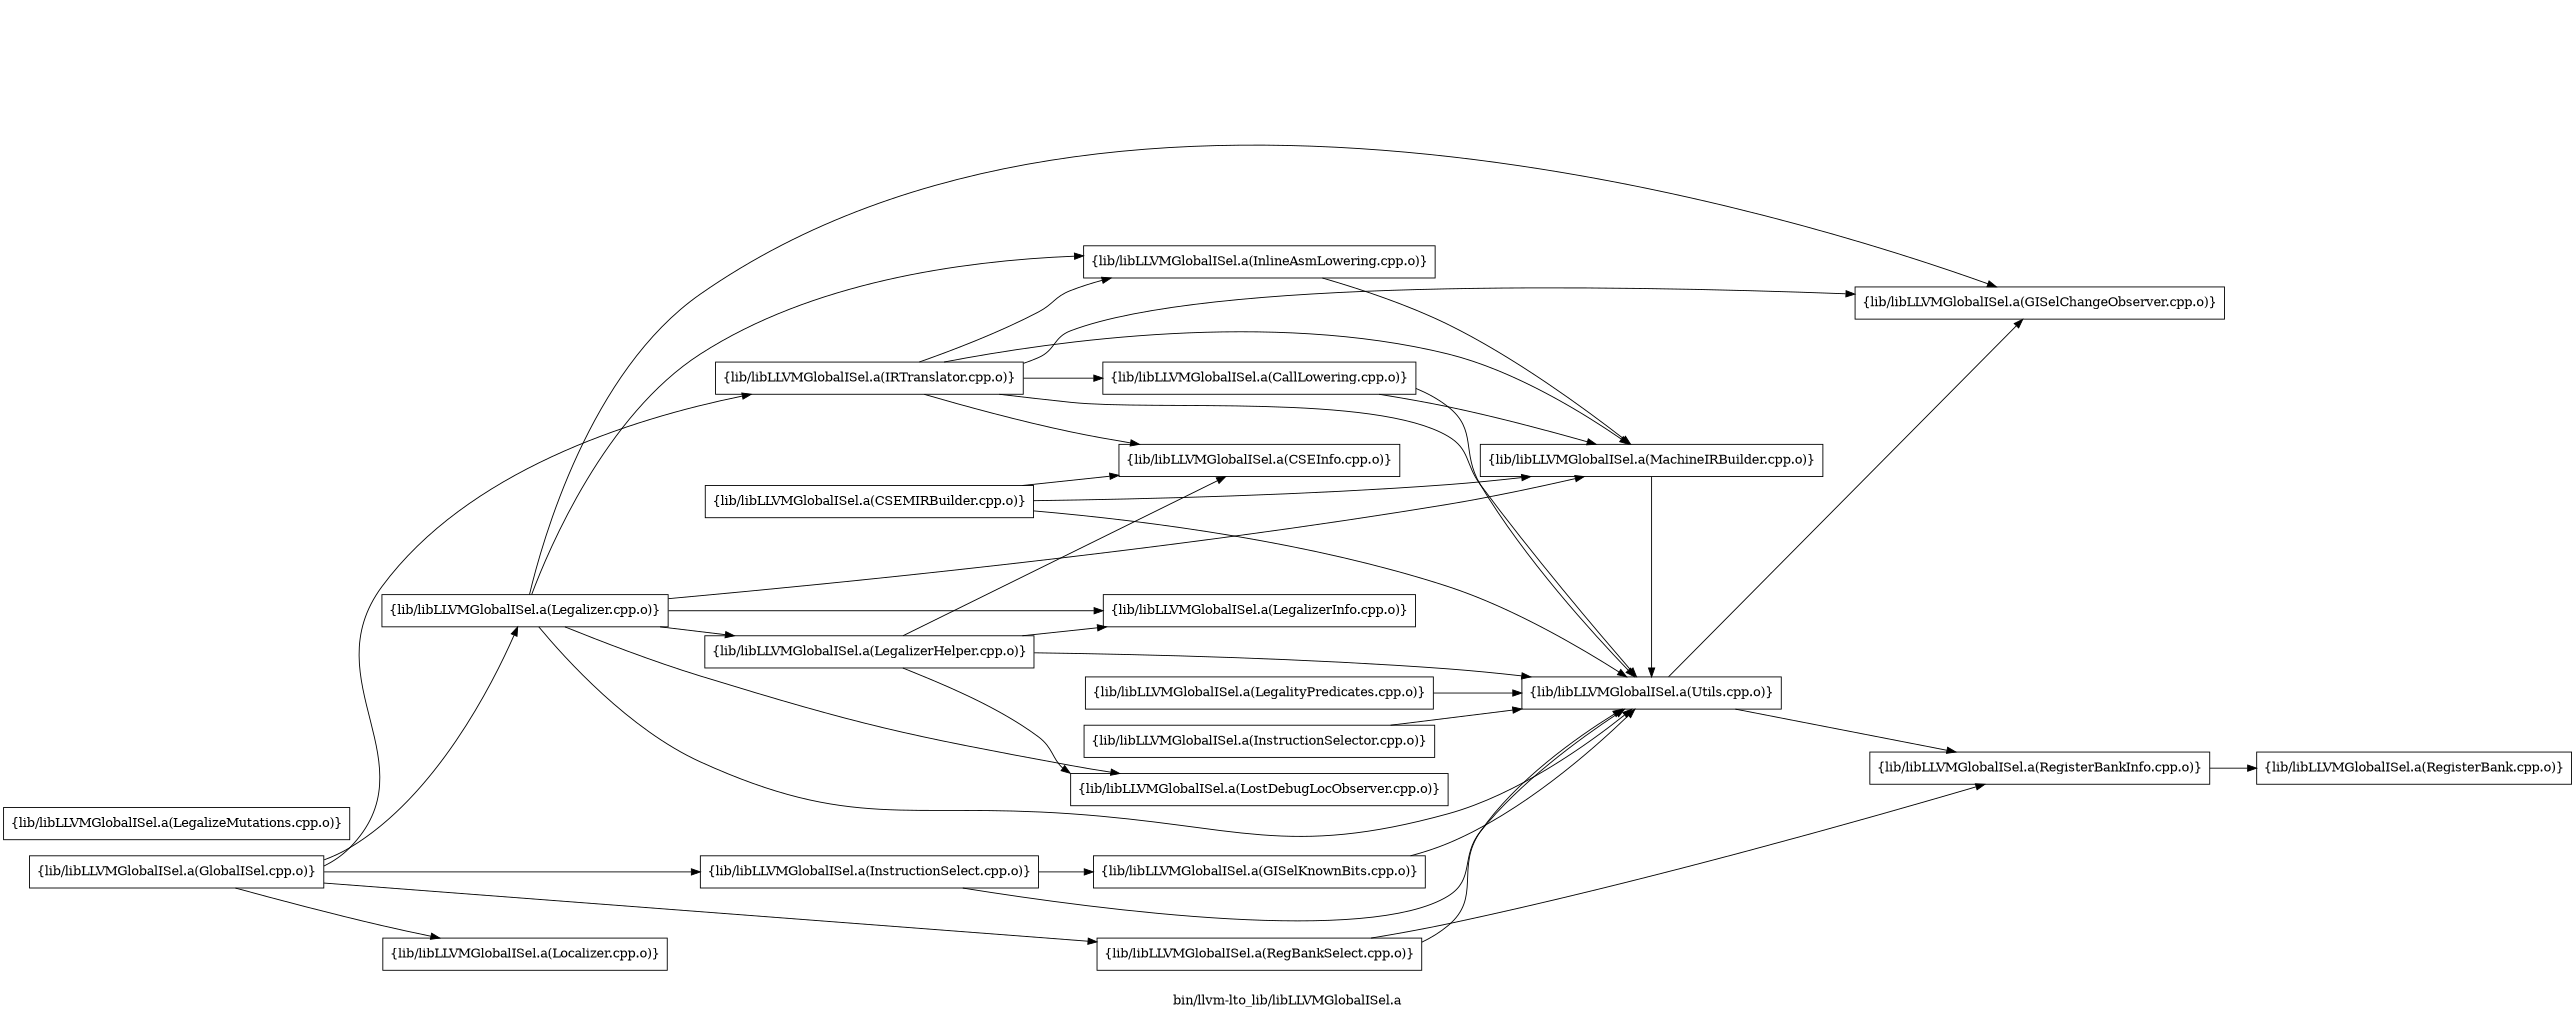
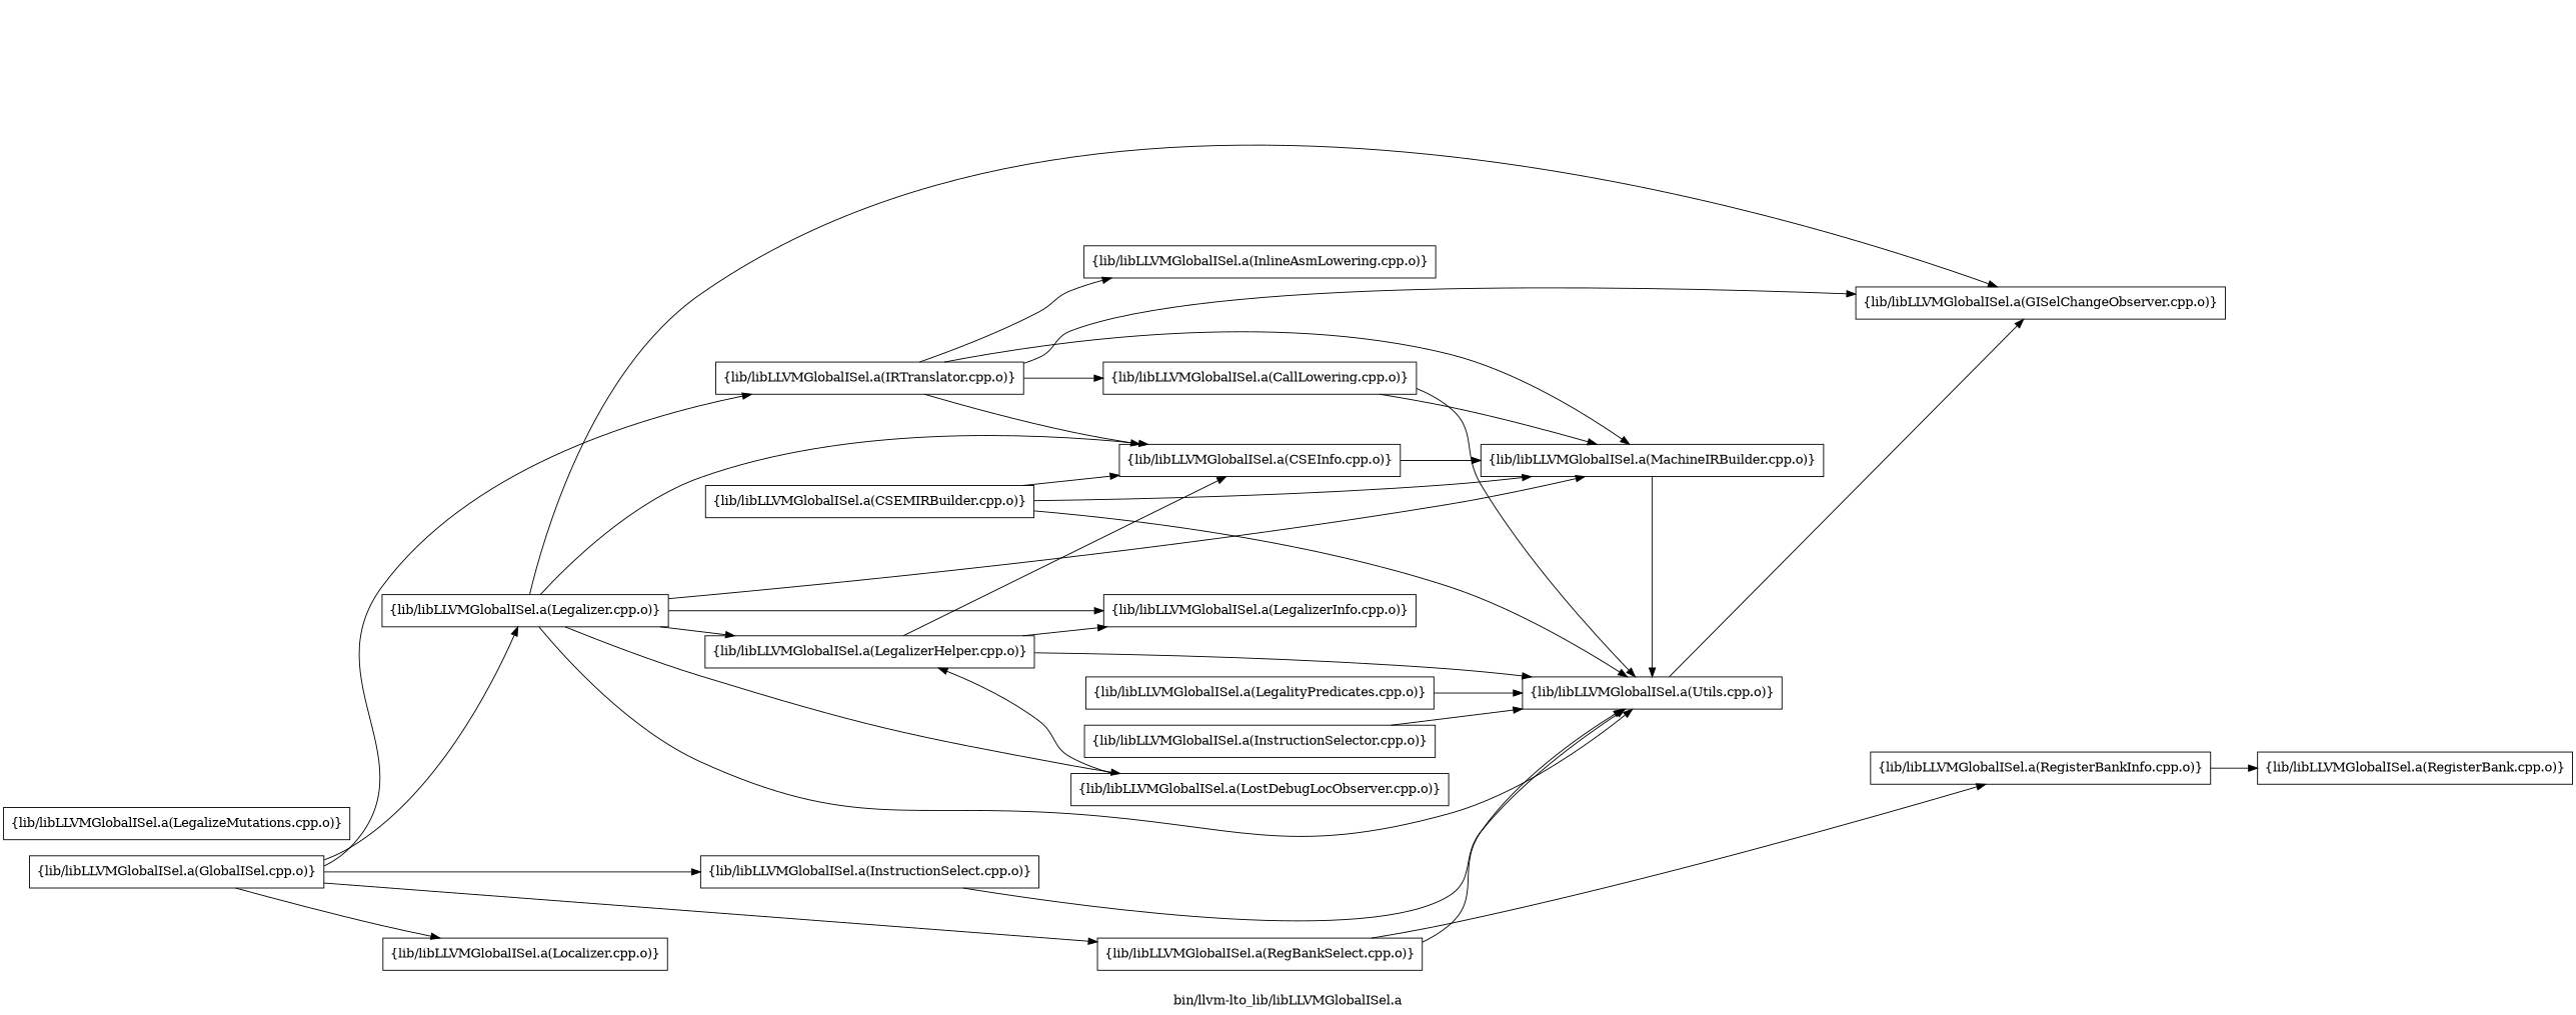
  digraph {
    label="bin/llvm-lto_lib/libLLVMGlobalISel.a"
    rankdir=LR
    node [group=0 shape=box]
    n1 [label="{lib/libLLVMGlobalISel.a(CallLowering.cpp.o)}"]
    n2 [label="{lib/libLLVMGlobalISel.a(MachineIRBuilder.cpp.o)}"]
    n3 [label="{lib/libLLVMGlobalISel.a(Utils.cpp.o)}"]
    n4 [label="{lib/libLLVMGlobalISel.a(GISelChangeObserver.cpp.o)}"]
    n5 [label="{lib/libLLVMGlobalISel.a(RegisterBankInfo.cpp.o)}"]
    n6 [label="{lib/libLLVMGlobalISel.a(RegisterBank.cpp.o)}"]
    n7 [label="{lib/libLLVMGlobalISel.a(LegalityPredicates.cpp.o)}"]
    n8 [label="{lib/libLLVMGlobalISel.a(LegalizeMutations.cpp.o)}"]
    n9 [label="{lib/libLLVMGlobalISel.a(LegalizerInfo.cpp.o)}"]
    n10 [label="{lib/libLLVMGlobalISel.a(InstructionSelector.cpp.o)}"]
    n11 [label="{lib/libLLVMGlobalISel.a(CSEInfo.cpp.o)}"]
    n12 [label="{lib/libLLVMGlobalISel.a(GlobalISel.cpp.o)}"]
    n13 [label="{lib/libLLVMGlobalISel.a(IRTranslator.cpp.o)}"]
    n14 [label="{lib/libLLVMGlobalISel.a(InstructionSelect.cpp.o)}"]
    n15 [label="{lib/libLLVMGlobalISel.a(Legalizer.cpp.o)}"]
    n16 [label="{lib/libLLVMGlobalISel.a(Localizer.cpp.o)}"]
    n17 [label="{lib/libLLVMGlobalISel.a(RegBankSelect.cpp.o)}"]
    n18 [label="{lib/libLLVMGlobalISel.a(InlineAsmLowering.cpp.o)}"]
-   n19 [label="{lib/libLLVMGlobalISel.a(GISelKnownBits.cpp.o)}"]
    n20 [label="{lib/libLLVMGlobalISel.a(LegalizerHelper.cpp.o)}"]
    n21 [label="{lib/libLLVMGlobalISel.a(LostDebugLocObserver.cpp.o)}"]
    n22 [label="{lib/libLLVMGlobalISel.a(CSEMIRBuilder.cpp.o)}"]
    subgraph sub_1 {
      rank=same
      n1
    }
    subgraph sub_2 {
      rank=same
      n2
      n3
    }
    subgraph sub_3 {
      rank=same
      n4
      n5
    }
    n1 -> n2
    n1 -> n3
    n2 -> n3
    n3 -> n4
-   n3 -> n5
    n5 -> n6
    n7 -> n3
    n10 -> n3
    n12 -> n13
    n12 -> n14
    n12 -> n15
    n12 -> n16
    n12 -> n17
    n13 -> n1
    n13 -> n2
-   n13 -> n3
    n13 -> n4
    n13 -> n11
    n13 -> n18
    n14 -> n3
-   n14 -> n19
    n15 -> n2
    n15 -> n3
    n15 -> n4
    n15 -> n9
-   n15 -> n18
+   n15 -> n11
    n15 -> n20
    n15 -> n21
    n17 -> n3
    n17 -> n5
-   n18 -> n2
-   n19 -> n3
+   n11 -> n2
    n20 -> n3
    n20 -> n9
    n20 -> n11
-   n20 -> n21
+   n21 -> n20
    n22 -> n2
    n22 -> n3
    n22 -> n11
  }
